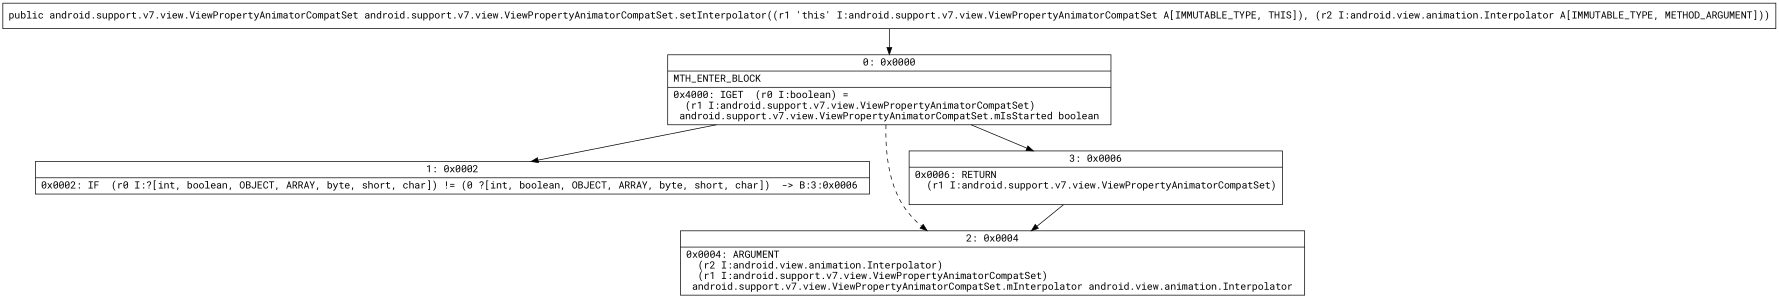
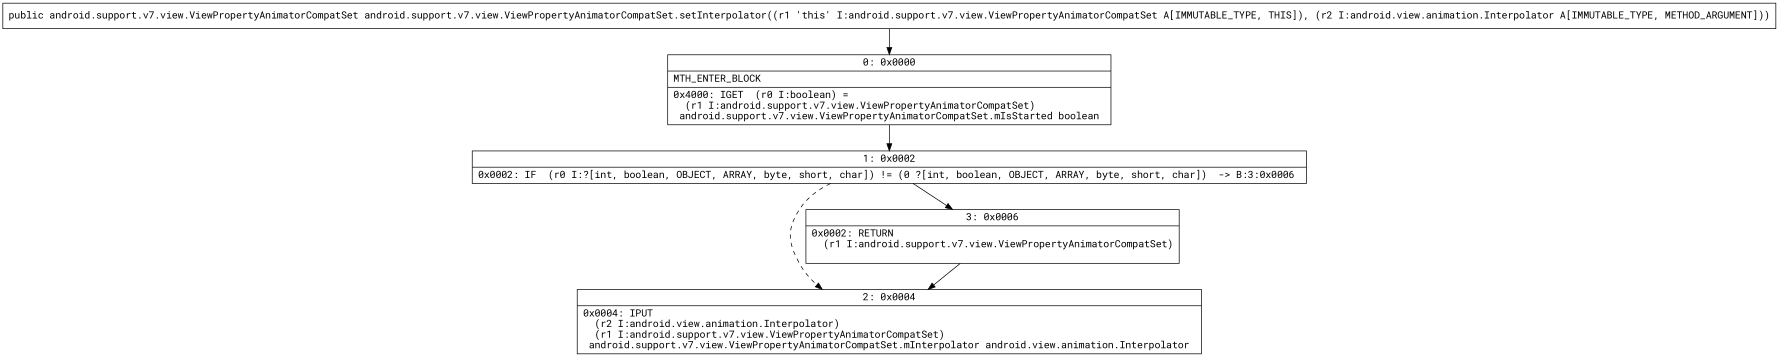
  digraph {
    fontname="Roboto Mono"
    node [fontname="Roboto Mono" shape=record]
    edge [fontname="Roboto Mono"]
    n1 [label="{0\:\ 0x0000|MTH_ENTER_BLOCK\l|0x4000: IGET  (r0 I:boolean) = \l  (r1 I:android.support.v7.view.ViewPropertyAnimatorCompatSet)\l android.support.v7.view.ViewPropertyAnimatorCompatSet.mIsStarted boolean \l}"]
    n2 [label="{1\:\ 0x0002|0x0002: IF  (r0 I:?[int, boolean, OBJECT, ARRAY, byte, short, char]) != (0 ?[int, boolean, OBJECT, ARRAY, byte, short, char])  \-\> B:3:0x0006 \l}"]
-   n3 [label="{2\:\ 0x0004|0x0004: ARGUMENT  \l  (r2 I:android.view.animation.Interpolator)\l  (r1 I:android.support.v7.view.ViewPropertyAnimatorCompatSet)\l android.support.v7.view.ViewPropertyAnimatorCompatSet.mInterpolator android.view.animation.Interpolator \l}"]
-   n4 [label="{3\:\ 0x0006|0x0006: RETURN  \l  (r1 I:android.support.v7.view.ViewPropertyAnimatorCompatSet)\l \l}"]
+   n3 [label="{2\:\ 0x0004|0x0004: IPUT  \l  (r2 I:android.view.animation.Interpolator)\l  (r1 I:android.support.v7.view.ViewPropertyAnimatorCompatSet)\l android.support.v7.view.ViewPropertyAnimatorCompatSet.mInterpolator android.view.animation.Interpolator \l}"]
+   n4 [label="{3\:\ 0x0006|0x0002: RETURN  \l  (r1 I:android.support.v7.view.ViewPropertyAnimatorCompatSet)\l \l}"]
    n5 [label="{public android.support.v7.view.ViewPropertyAnimatorCompatSet android.support.v7.view.ViewPropertyAnimatorCompatSet.setInterpolator((r1 'this' I:android.support.v7.view.ViewPropertyAnimatorCompatSet A[IMMUTABLE_TYPE, THIS]), (r2 I:android.view.animation.Interpolator A[IMMUTABLE_TYPE, METHOD_ARGUMENT])) }"]
    n1 -> n2
-   n1 -> n3 [style=dashed]
-   n1 -> n4
+   n2 -> n3 [style=dashed]
+   n2 -> n4
    n4 -> n3
    n5 -> n1
  }
